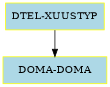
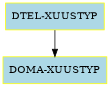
  digraph {
    node [color=yellow shape=box style=filled fillcolor=lightblue]
    "DTEL-XUUSTYP"
-   "DOMA-XUUSTYP" [label="DOMA-DOMA"]
+   "DOMA-XUUSTYP"
    "DTEL-XUUSTYP" -> "DOMA-XUUSTYP"
  }
